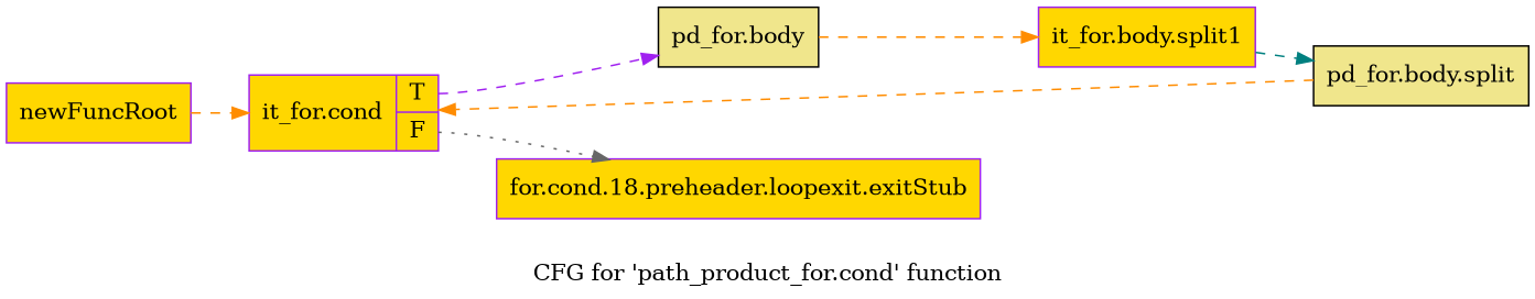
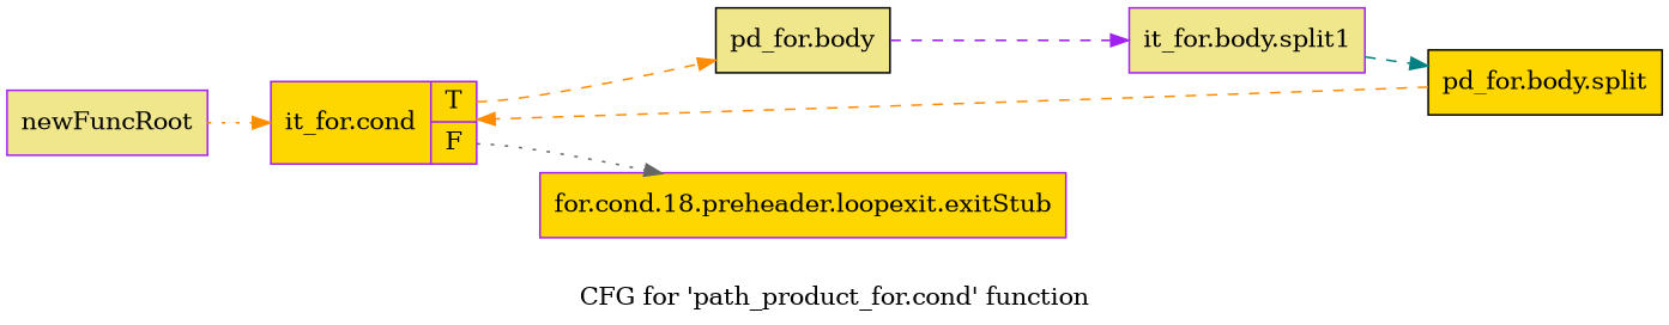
  digraph {
    label="CFG for 'path_product_for.cond' function"
    rankdir=LR
    node [color=purple fillcolor=gold shape=record style=filled]
    edge [color=darkorange style=dashed]
-   n1 [label="{newFuncRoot}"]
+   n1 [fillcolor=khaki label="{newFuncRoot}"]
    n2 [label="{it_for.cond|{<s0>T|<s1>F}}"]
    n3 [label="{for.cond.18.preheader.loopexit.exitStub}"]
    n4 [color=black fillcolor=khaki label="{pd_for.body}"]
-   n5 [label="{it_for.body.split1}"]
-   n6 [color=black fillcolor=khaki label="{pd_for.body.split}"]
-   n1 -> n2
+   n5 [fillcolor=khaki label="{it_for.body.split1}"]
+   n6 [color=black label="{pd_for.body.split}"]
+   n1 -> n2 [style=dotted]
    n2 -> n3 [color=gray40 style=dotted tailport=s1]
-   n2 -> n4 [color=purple tailport=s0]
-   n4 -> n5
+   n2 -> n4 [tailport=s0]
+   n4 -> n5 [color=purple]
    n5 -> n6 [color=teal]
    n6 -> n2
  }
